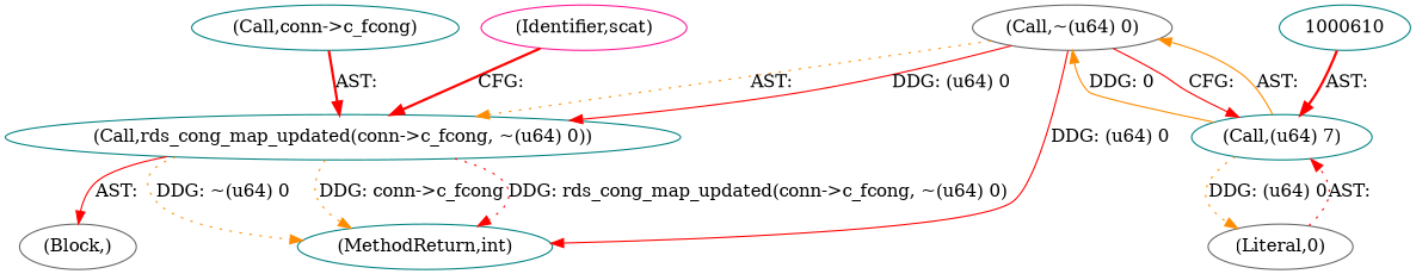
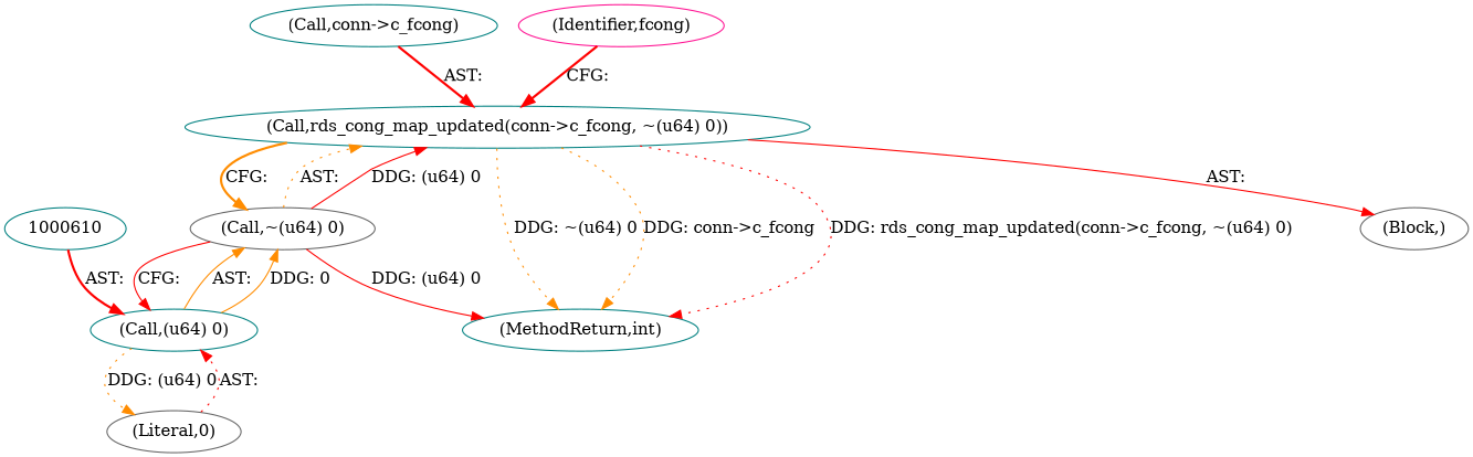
  digraph {
    node [color=teal]
    edge [color=red style=dotted]
    n1 [label="(Call,rds_cong_map_updated(conn->c_fcong, ~(u64) 0))"]
    n2 [color=gray40 label="(Call,~(u64) 0)"]
    n3 [label="(MethodReturn,int)"]
    n4 [color=gray40 label="(Block,)"]
-   n5 [label="(Call,(u64) 7)"]
+   n5 [label="(Call,(u64) 0)"]
    n6 [color=gray40 label="(Literal,0)"]
    n7 [label="(Call,conn->c_fcong)"]
-   n8 [color=deeppink label="(Identifier,scat)"]
+   n8 [color=deeppink label="(Identifier,fcong)"]
    n9 [label=1000610]
+   n1 -> n2 [color=darkorange label="CFG: " style=bold]
    n1 -> n3 [color=darkorange label="DDG: ~(u64) 0"]
    n1 -> n3 [color=darkorange label="DDG: conn->c_fcong"]
    n1 -> n3 [label="DDG: rds_cong_map_updated(conn->c_fcong, ~(u64) 0)"]
    n1 -> n4 [label="AST: " style=solid]
    n2 -> n1 [color=darkorange label="AST: "]
    n2 -> n1 [label="DDG: (u64) 0" style=solid]
    n2 -> n3 [label="DDG: (u64) 0" style=solid]
    n2 -> n5 [label="CFG: " style=solid]
    n5 -> n2 [color=darkorange label="AST: " style=solid]
    n5 -> n2 [color=darkorange label="DDG: 0" style=solid]
    n5 -> n6 [color=darkorange label="DDG: (u64) 0"]
    n6 -> n5 [label="AST: "]
    n7 -> n1 [label="AST: " style=bold]
    n8 -> n1 [label="CFG: " style=bold]
    n9 -> n5 [label="AST: " style=bold]
  }
